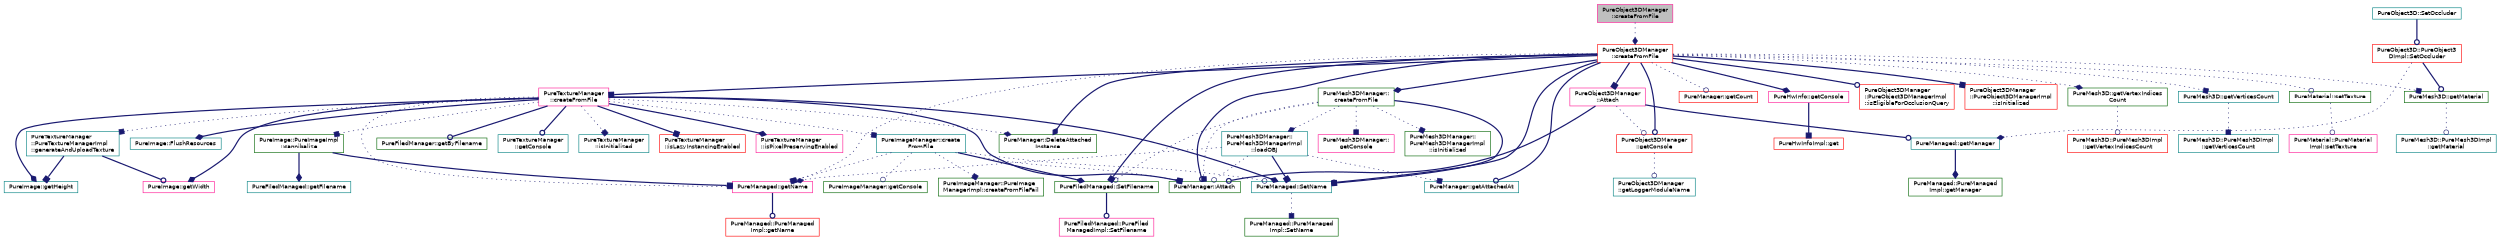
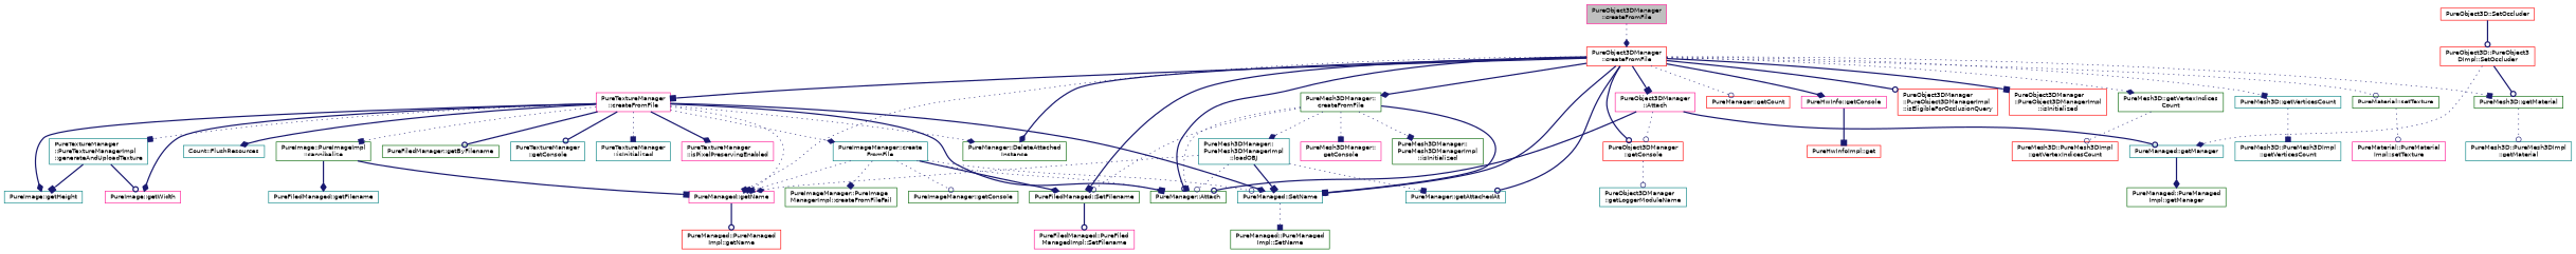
  digraph {
    rankdir=TB
    node [color=teal fillcolor=white fontname=Helvetica fontsize=10 shape=record style=filled]
    edge [arrowhead=box color=midnightblue fontname=Helvetica fontsize=10 labelfontname=Helvetica labelfontsize=10 style=bold]
    n1 [color=deeppink fillcolor=grey75 fontcolor=black height=0.2 label="PureObject3DManager\l::createFromFile" width=0.4]
    n2 [color=red height=0.2 label="PureObject3DManager\l::createFromFile" width=0.4]
    n3 [color=deeppink height=0.2 label="PureObject3DManager\l::Attach" width=0.4]
    n4 [color=darkgreen height=0.2 label="PureManager::Attach" width=0.4]
    n5 [color=red height=0.2 label="PureObject3DManager\l::getConsole" width=0.4]
    n6 [color=darkgreen height=0.2 label="PureMesh3D::getMaterial" width=0.4]
    n7 [color=deeppink height=0.2 label="PureTextureManager\l::createFromFile" width=0.4]
    n8 [color=deeppink height=0.2 label="PureManaged::getName" width=0.4]
    n9 [color=darkgreen height=0.2 label="PureFiledManaged::SetFilename" width=0.4]
    n10 [height=0.2 label="PureManaged::SetName" width=0.4]
    n11 [color=darkgreen height=0.2 label="PureManager::DeleteAttached\lInstance" width=0.4]
    n12 [color=darkgreen height=0.2 label="PureMesh3DManager::\lcreateFromFile" width=0.4]
    n13 [height=0.2 label="PureManager::getAttachedAt" width=0.4]
    n14 [color=deeppink height=0.2 label="PureHwInfo::getConsole" width=0.4]
    n15 [color=red height=0.2 label="PureManager::getCount" width=0.4]
    n16 [color=darkgreen height=0.2 label="PureMesh3D::getVertexIndices\lCount" width=0.4]
    n17 [height=0.2 label="PureMesh3D::getVerticesCount" width=0.4]
    n18 [color=red height=0.2 label="PureObject3DManager\l::PureObject3DManagerImpl\l::isEligibleForOcclusionQuery" width=0.4]
    n19 [color=red height=0.2 label="PureObject3DManager\l::PureObject3DManagerImpl\l::isInitialized" width=0.4]
    n20 [color=darkgreen height=0.2 label="PureMaterial::setTexture" width=0.4]
    n21 [height=0.2 label="PureManaged::getManager" width=0.4]
    n22 [height=0.2 label="PureObject3DManager\l::getLoggerModuleName" width=0.4]
    n23 [height=0.2 label="PureMesh3D::PureMesh3DImpl\l::getMaterial" width=0.4]
    n24 [color=darkgreen height=0.2 label="PureImage::PureImageImpl\l::cannibalize" width=0.4]
    n25 [height=0.2 label="PureImageManager::create\lFromFile" width=0.4]
-   n26 [height=0.2 label="PureImage::FlushResources" width=0.4]
+   n26 [height=0.2 label="Count::FlushResources" width=0.4]
    n27 [height=0.2 label="PureTextureManager\l::PureTextureManagerImpl\l::generateAndUploadTexture" width=0.4]
    n28 [height=0.2 label="PureImage::getHeight" width=0.4]
    n29 [color=deeppink height=0.2 label="PureImage::getWidth" width=0.4]
    n30 [color=darkgreen height=0.2 label="PureFiledManager::getByFilename" width=0.4]
    n31 [height=0.2 label="PureTextureManager\l::getConsole" width=0.4]
    n32 [height=0.2 label="PureTextureManager\l::isInitialized" width=0.4]
-   n33 [color=red height=0.2 label="PureTextureManager\l::isLazyInstancingEnabled" width=0.4]
    n34 [color=deeppink height=0.2 label="PureTextureManager\l::isPixelPreservingEnabled" width=0.4]
    n35 [color=red height=0.2 label="PureManaged::PureManaged\lImpl::getName" width=0.4]
    n36 [color=deeppink height=0.2 label="PureFiledManaged::PureFiled\lManagedImpl::SetFilename" width=0.4]
    n37 [color=darkgreen height=0.2 label="PureManaged::PureManaged\lImpl::SetName" width=0.4]
    n38 [color=deeppink height=0.2 label="PureMesh3DManager::\lgetConsole" width=0.4]
    n39 [color=darkgreen height=0.2 label="PureMesh3DManager::\lPureMesh3DManagerImpl\l::isInitialized" width=0.4]
    n40 [height=0.2 label="PureMesh3DManager::\lPureMesh3DManagerImpl\l::loadOBJ" width=0.4]
    n41 [color=red height=0.2 label="PureHwInfoImpl::get" width=0.4]
    n42 [color=red height=0.2 label="PureMesh3D::PureMesh3DImpl\l::getVertexIndicesCount" width=0.4]
    n43 [height=0.2 label="PureMesh3D::PureMesh3DImpl\l::getVerticesCount" width=0.4]
    n44 [color=deeppink height=0.2 label="PureMaterial::PureMaterial\lImpl::setTexture" width=0.4]
    n45 [color=darkgreen height=0.2 label="PureManaged::PureManaged\lImpl::getManager" width=0.4]
-   n46 [height=0.2 label="PureObject3D::SetOccluder" width=0.4]
+   n46 [color=red height=0.2 label="PureObject3D::SetOccluder" width=0.4]
    n47 [color=red height=0.2 label="PureObject3D::PureObject3\lDImpl::SetOccluder" width=0.4]
    n48 [height=0.2 label="PureFiledManaged::getFilename" width=0.4]
    n49 [color=darkgreen height=0.2 label="PureImageManager::PureImage\lManagerImpl::createFromFileFail" width=0.4]
    n50 [color=darkgreen height=0.2 label="PureImageManager::getConsole" width=0.4]
    n1 -> n2 [arrowhead=diamond style=dotted]
    n2 -> n3
    n2 -> n4 [arrowhead=odot]
    n2 -> n5 [arrowhead=odot]
    n2 -> n6 [style=dotted]
    n2 -> n7
    n2 -> n8 [style=dotted]
    n2 -> n9
    n2 -> n10 [arrowhead=odot]
    n2 -> n11 [arrowhead=diamond]
    n2 -> n12 [arrowhead=diamond]
    n2 -> n13 [arrowhead=odot]
    n2 -> n14 [arrowhead=diamond]
    n2 -> n15 [arrowhead=odot style=dotted]
    n2 -> n16 [arrowhead=diamond style=dotted]
    n2 -> n17 [style=dotted]
    n2 -> n18 [arrowhead=odot]
    n2 -> n19
    n2 -> n20 [arrowhead=odot style=dotted]
    n3 -> n4 [arrowhead=odot]
    n3 -> n5 [arrowhead=odot style=dotted]
    n3 -> n21 [arrowhead=odot]
    n5 -> n22 [arrowhead=odot style=dotted]
    n6 -> n23 [arrowhead=odot style=dotted]
    n7 -> n4
    n7 -> n8 [style=dotted]
    n7 -> n10 [arrowhead=diamond]
    n7 -> n11 [arrowhead=diamond style=dotted]
    n7 -> n24 [style=dotted]
-   n7 -> n25 [style=dotted]
+   n7 -> n25 [arrowhead=diamond style=dotted]
    n7 -> n26 [arrowhead=diamond]
    n7 -> n27 [style=dotted]
    n7 -> n28 [arrowhead=diamond]
    n7 -> n29 [arrowhead=diamond]
    n7 -> n30 [arrowhead=odot]
    n7 -> n31 [arrowhead=odot]
    n7 -> n32 [style=dotted]
-   n7 -> n33
    n7 -> n34 [arrowhead=diamond]
    n8 -> n35 [arrowhead=odot]
    n9 -> n36 [arrowhead=odot]
    n10 -> n37 [style=dotted]
    n12 -> n4 [style=dotted]
    n12 -> n9 [arrowhead=odot style=dotted]
    n12 -> n10
    n12 -> n38 [style=dotted]
    n12 -> n39 [style=dotted]
    n12 -> n40 [arrowhead=diamond style=dotted]
    n14 -> n41
    n16 -> n42 [arrowhead=odot style=dotted]
    n17 -> n43 [style=dotted]
    n20 -> n44 [arrowhead=odot style=dotted]
    n21 -> n45 [arrowhead=diamond]
    n24 -> n8
    n24 -> n48 [arrowhead=diamond]
    n25 -> n4 [arrowhead=diamond style=dotted]
    n25 -> n8 [style=dotted]
    n25 -> n9 [arrowhead=diamond]
    n25 -> n10 [arrowhead=odot style=dotted]
    n25 -> n49 [style=dotted]
    n25 -> n50 [arrowhead=odot style=dotted]
    n27 -> n28
    n27 -> n29 [arrowhead=odot]
    n40 -> n4 [arrowhead=odot style=dotted]
    n40 -> n8 [arrowhead=diamond style=dotted]
    n40 -> n10
    n40 -> n13 [style=dotted]
    n46 -> n47 [arrowhead=odot]
    n47 -> n6 [arrowhead=odot]
    n47 -> n21 [arrowhead=diamond style=dotted]
  }
